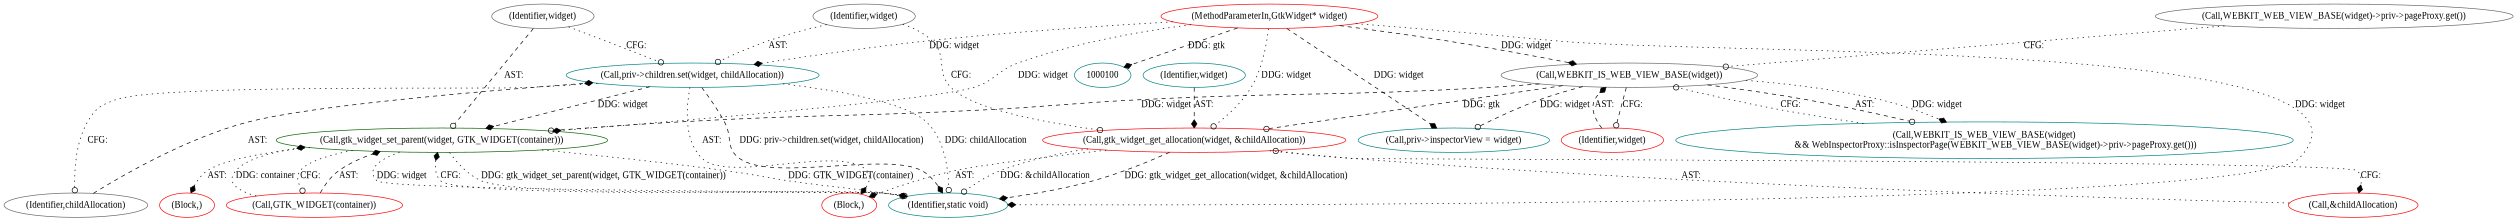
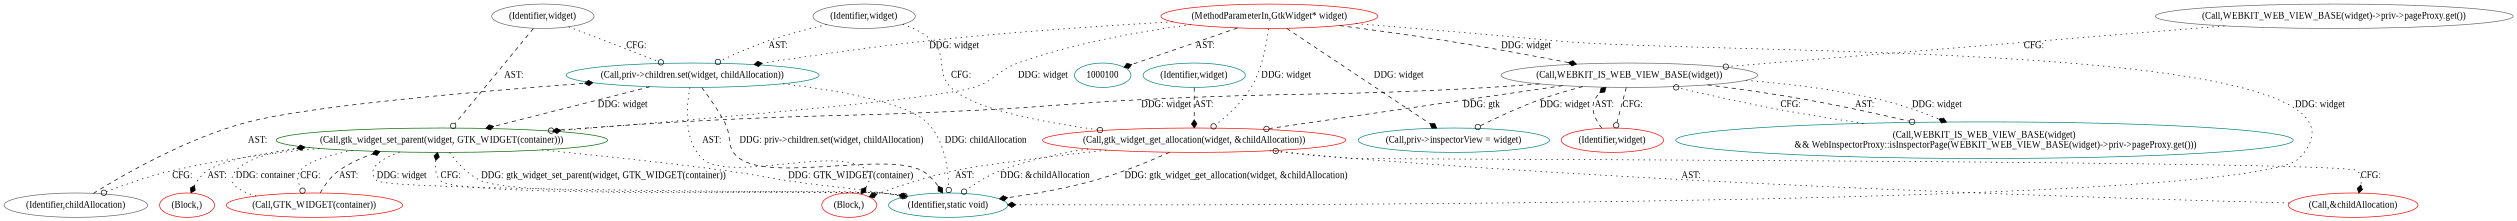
  digraph {
    fontname="Liberation Serif"
    node [color=red fontname="Liberation Serif"]
    edge [arrowhead=diamond fontname="Liberation Serif" style=dotted]
    n1 [color=teal label="(Call,priv->children.set(widget, childAllocation))"]
    n2 [color=darkgreen label="(Call,gtk_widget_set_parent(widget, GTK_WIDGET(container)))"]
    n3 [color=teal label="(Identifier,static void)"]
    n4 [label="(Block,)"]
    n5 [color=gray40 label="(Identifier,childAllocation)"]
    n6 [label="(Block,)"]
    n7 [label="(Call,GTK_WIDGET(container))"]
    n8 [label="(Call,gtk_widget_get_allocation(widget, &childAllocation))"]
    n9 [label="(Call,&childAllocation)"]
    n10 [color=gray40 label="(Call,WEBKIT_IS_WEB_VIEW_BASE(widget))"]
    n11 [color=teal label="(Call,priv->inspectorView = widget)"]
    n12 [label="(Identifier,widget)"]
    n13 [color=teal label="(Call,WEBKIT_IS_WEB_VIEW_BASE(widget)\n         && WebInspectorProxy::isInspectorPage(WEBKIT_WEB_VIEW_BASE(widget)->priv->pageProxy.get()))"]
    n14 [label="(MethodParameterIn,GtkWidget* widget)"]
    1000100 [color=teal]
    n16 [color=gray40 label="(Identifier,widget)"]
    n17 [color=gray40 label="(Call,WEBKIT_WEB_VIEW_BASE(widget)->priv->pageProxy.get())"]
    n18 [color=teal label="(Identifier,widget)"]
    n19 [color=gray40 label="(Identifier,widget)"]
    n1 -> n2 [label="DDG: widget" style=dashed]
    n1 -> n3 [arrowhead=odot label="DDG: childAllocation"]
    n1 -> n3 [label="DDG: priv->children.set(widget, childAllocation)" style=dashed]
    n1 -> n4 [label="AST: "]
-   n1 -> n5 [arrowhead=odot label="CFG: "]
+   n2 -> n5 [arrowhead=odot label="CFG: "]
    n2 -> n3 [label="DDG: gtk_widget_set_parent(widget, GTK_WIDGET(container))"]
    n2 -> n3 [arrowhead=odot label="DDG: GTK_WIDGET(container)"]
    n2 -> n3 [arrowhead=odot label="DDG: widget"]
    n2 -> n6 [label="AST: "]
    n2 -> n7 [arrowhead=odot label="CFG: "]
    n3 -> n2 [label="CFG: "]
    n5 -> n1 [label="AST: " style=dashed]
    n7 -> n2 [label="AST: " style=dashed]
    n7 -> n2 [label="DDG: container"]
    n8 -> n3 [label="DDG: gtk_widget_get_allocation(widget, &childAllocation)" style=dashed]
    n8 -> n3 [arrowhead=odot label="DDG: &childAllocation"]
    n8 -> n4 [label="AST: "]
    n8 -> n9 [label="CFG: "]
    n9 -> n8 [arrowhead=odot label="AST: "]
    n10 -> n2 [arrowhead=odot label="DDG: widget" style=dashed]
    n10 -> n8 [arrowhead=odot label="DDG: gtk" style=dashed]
    n10 -> n11 [arrowhead=odot label="DDG: widget" style=dashed]
    n10 -> n12 [arrowhead=odot label="CFG: " style=dashed]
    n10 -> n13 [arrowhead=odot label="AST: " style=dashed]
    n10 -> n13 [label="DDG: widget"]
    n12 -> n10 [label="AST: " style=dashed]
    n13 -> n10 [arrowhead=odot label="CFG: "]
    n14 -> n1 [label="DDG: widget"]
    n14 -> n2 [label="DDG: widget"]
    n14 -> n3 [label="DDG: widget"]
    n14 -> n8 [arrowhead=odot label="DDG: widget"]
    n14 -> n10 [label="DDG: widget" style=dashed]
    n14 -> n11 [label="DDG: widget" style=dashed]
-   n14 -> 1000100 [label="DDG: gtk" style=dashed]
+   n14 -> 1000100 [label="AST: " style=dashed]
    n16 -> n1 [arrowhead=odot label="AST: "]
    n16 -> n8 [arrowhead=odot label="CFG: "]
    n17 -> n10 [arrowhead=odot label="CFG: "]
    n18 -> n8 [label="AST: " style=dashed]
    n19 -> n1 [arrowhead=odot label="CFG: "]
    n19 -> n2 [arrowhead=odot label="AST: " style=dashed]
  }
